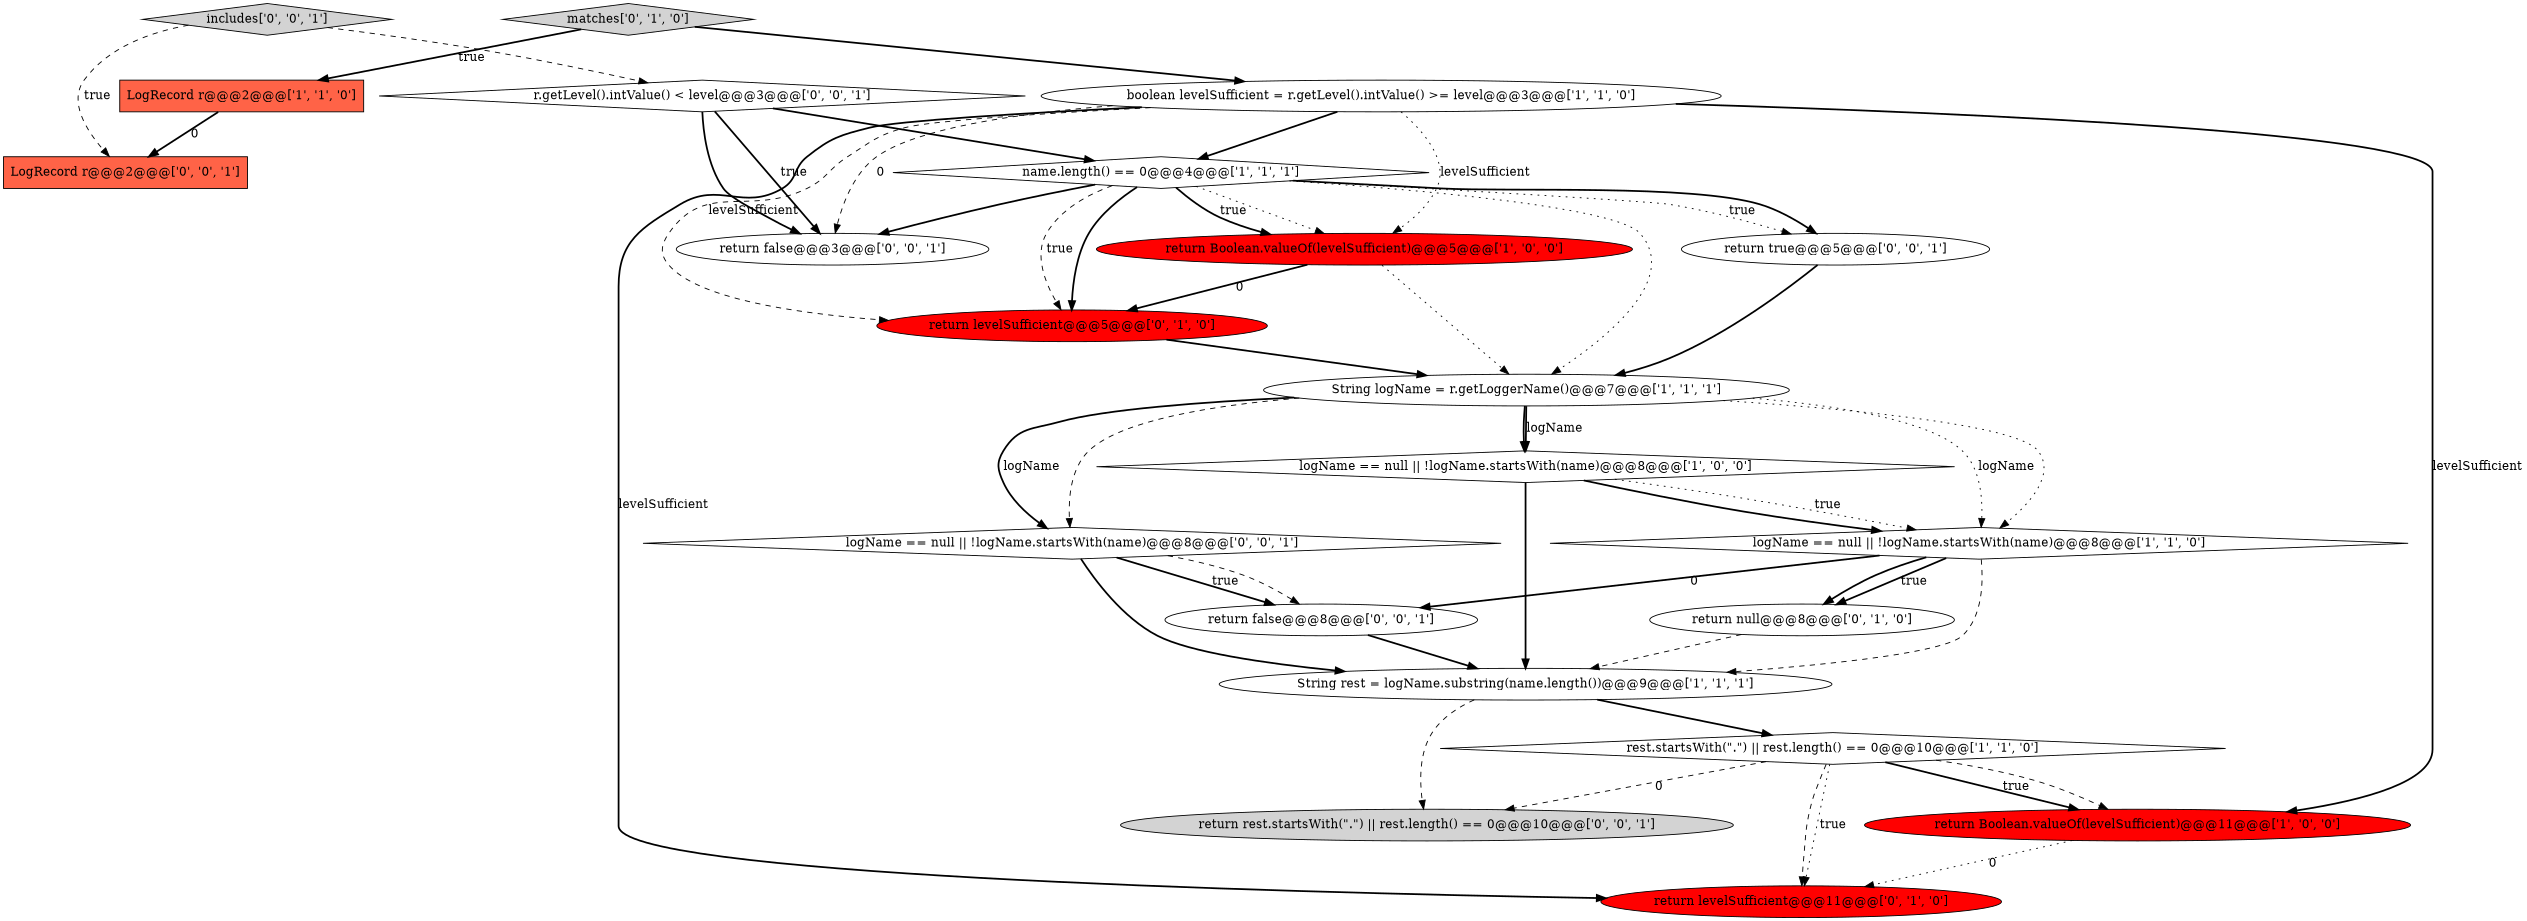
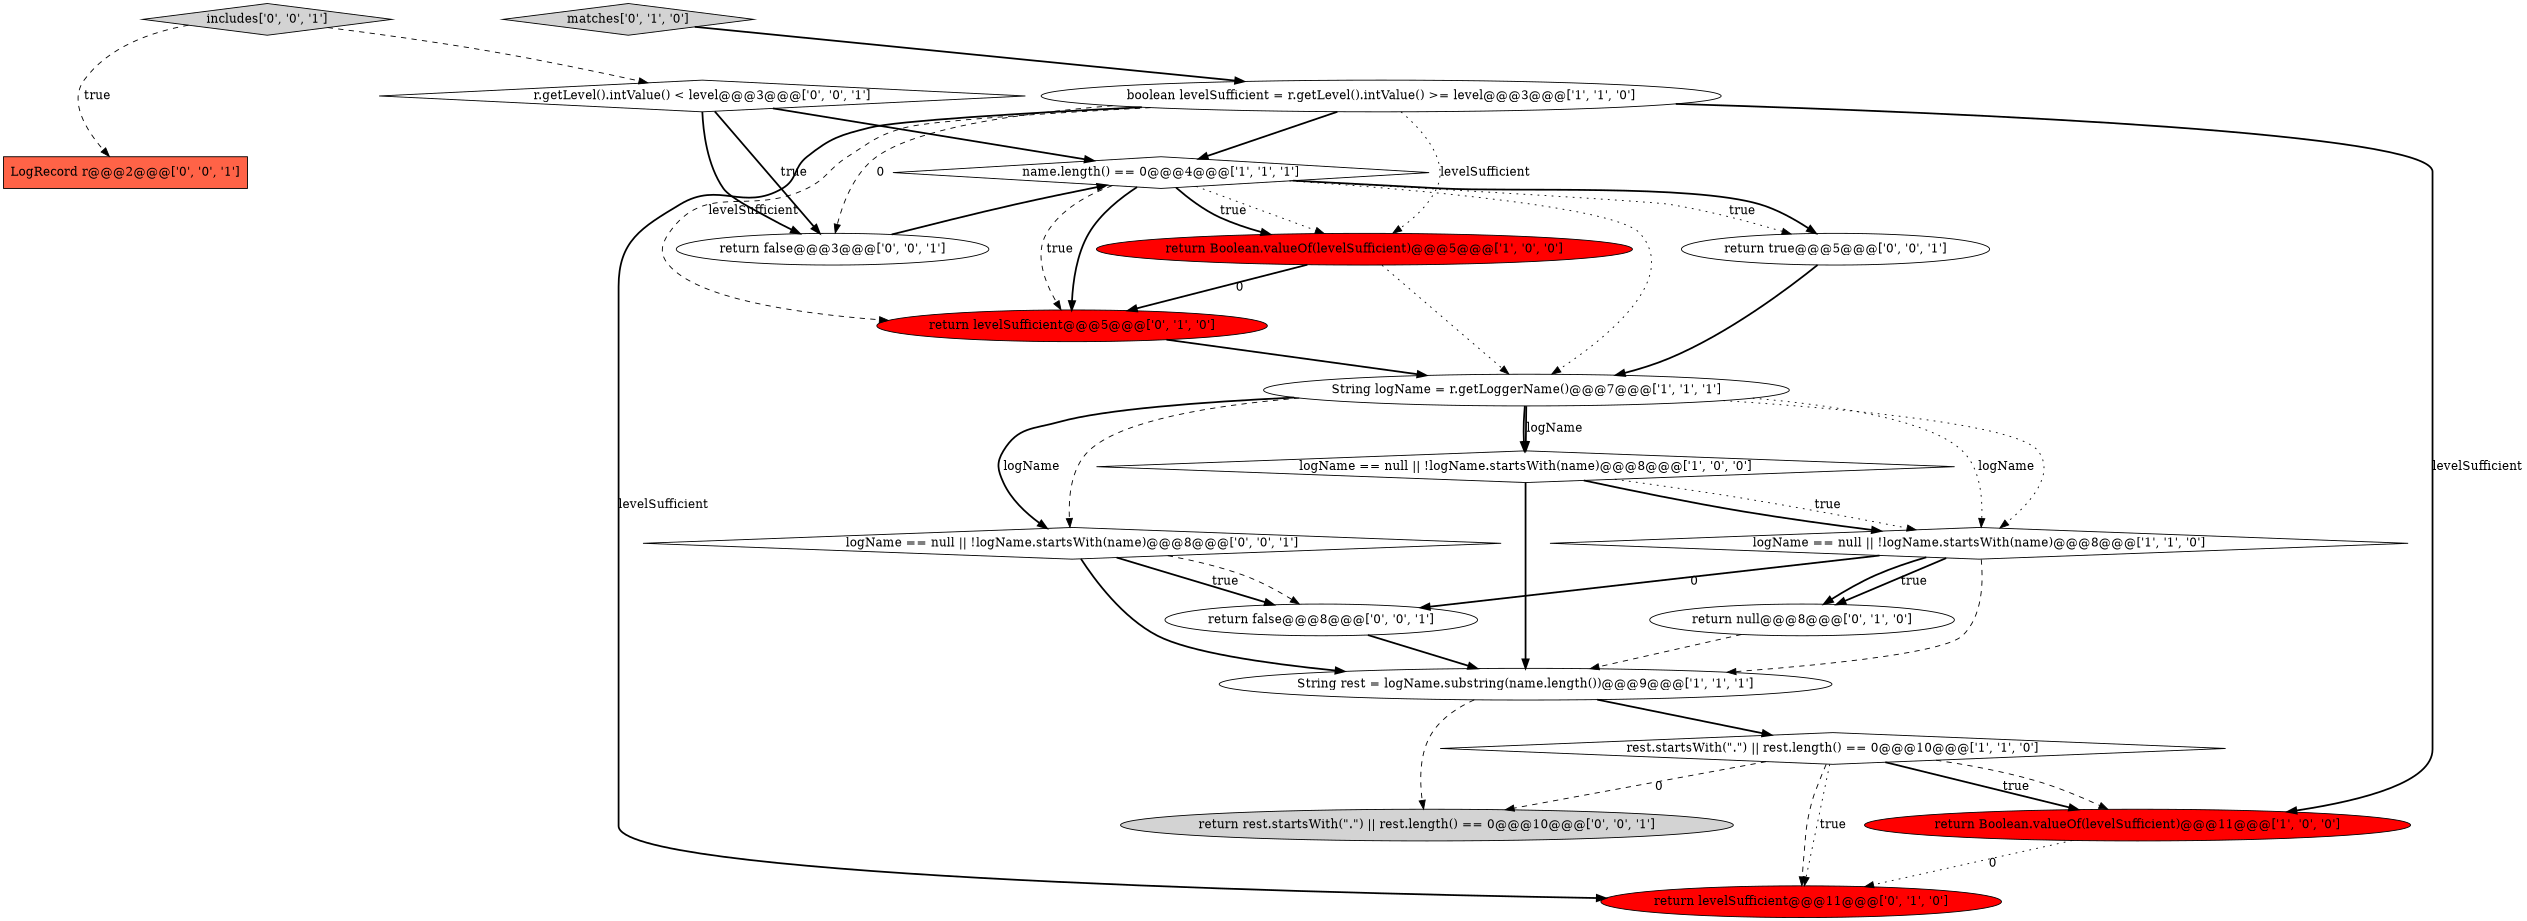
  digraph {
    node [fillcolor=white shape=ellipse style=filled]
    edge [style=bold]
    n1 [label="rest.startsWith(\".\") || rest.length() == 0@@@10@@@['1', '1', '0']" shape=diamond]
    n2 [fillcolor=lightgray label="return rest.startsWith(\".\") || rest.length() == 0@@@10@@@['0', '0', '1']"]
    n3 [fillcolor=red label="return Boolean.valueOf(levelSufficient)@@@11@@@['1', '0', '0']"]
    n4 [fillcolor=red label="return levelSufficient@@@11@@@['0', '1', '0']"]
    n5 [label="logName == null || !logName.startsWith(name)@@@8@@@['1', '1', '0']" shape=diamond]
    n6 [label="return false@@@8@@@['0', '0', '1']"]
    n7 [label="return null@@@8@@@['0', '1', '0']"]
    n8 [label="String rest = logName.substring(name.length())@@@9@@@['1', '1', '1']"]
    n9 [label="r.getLevel().intValue() < level@@@3@@@['0', '0', '1']" shape=diamond]
    n10 [label="name.length() == 0@@@4@@@['1', '1', '1']" shape=diamond]
    n11 [label="return false@@@3@@@['0', '0', '1']"]
    n12 [label="String logName = r.getLoggerName()@@@7@@@['1', '1', '1']"]
    n13 [fillcolor=red label="return Boolean.valueOf(levelSufficient)@@@5@@@['1', '0', '0']"]
    n14 [fillcolor=red label="return levelSufficient@@@5@@@['0', '1', '0']"]
    n15 [label="return true@@@5@@@['0', '0', '1']"]
-   n16 [fillcolor=tomato label="LogRecord r@@@2@@@['1', '1', '0']" shape=box]
    n17 [fillcolor=tomato label="LogRecord r@@@2@@@['0', '0', '1']" shape=box]
    n18 [label="logName == null || !logName.startsWith(name)@@@8@@@['0', '0', '1']" shape=diamond]
    n19 [fillcolor=lightgray label="includes['0', '0', '1']" shape=diamond]
    n20 [label="logName == null || !logName.startsWith(name)@@@8@@@['1', '0', '0']" shape=diamond]
    n21 [label="boolean levelSufficient = r.getLevel().intValue() >= level@@@3@@@['1', '1', '0']"]
    n22 [fillcolor=lightgray label="matches['0', '1', '0']" shape=diamond]
    n1 -> n2 [label=0 style=dashed]
    n1 -> n3 [label=true]
    n1 -> n3 [style=dashed]
    n1 -> n4 [label=true style=dotted]
    n1 -> n4 [style=dashed]
    n3 -> n4 [label=0 style=dotted]
    n5 -> n6 [label=0]
    n5 -> n7 [label=true]
    n5 -> n7
    n5 -> n8 [style=dashed]
    n6 -> n8
    n7 -> n8 [style=dashed]
    n8 -> n1
    n8 -> n2 [style=dashed]
    n9 -> n10
    n9 -> n11
    n9 -> n11 [label=true]
    n10 -> n12 [style=dotted]
    n10 -> n13 [style=dotted]
    n10 -> n13 [label=true]
    n10 -> n14
    n10 -> n14 [label=true style=dashed]
    n10 -> n15 [label=true style=dotted]
    n10 -> n15
-   n10 -> n11
+   n11 -> n10
    n12 -> n5 [label=logName style=dotted]
    n12 -> n5 [style=dotted]
    n12 -> n18 [label=logName]
    n12 -> n18 [style=dashed]
    n12 -> n20 [label=logName]
    n12 -> n20
    n13 -> n12 [style=dotted]
    n13 -> n14 [label=0]
    n14 -> n12
    n15 -> n12
-   n16 -> n17 [label=0]
    n18 -> n6 [label=true]
    n18 -> n6 [style=dashed]
    n18 -> n8
    n19 -> n9 [style=dashed]
    n19 -> n17 [label=true style=dashed]
    n20 -> n5 [label=true style=dotted]
    n20 -> n5
    n20 -> n8
    n21 -> n3 [label=levelSufficient]
    n21 -> n4 [label=levelSufficient]
    n21 -> n10
    n21 -> n11 [label=0 style=dashed]
    n21 -> n13 [label=levelSufficient style=dotted]
    n21 -> n14 [label=levelSufficient style=dashed]
-   n22 -> n16 [label=true]
    n22 -> n21
  }
